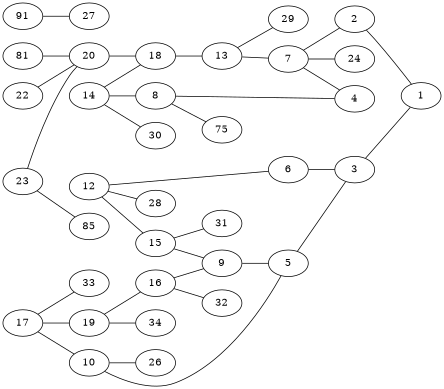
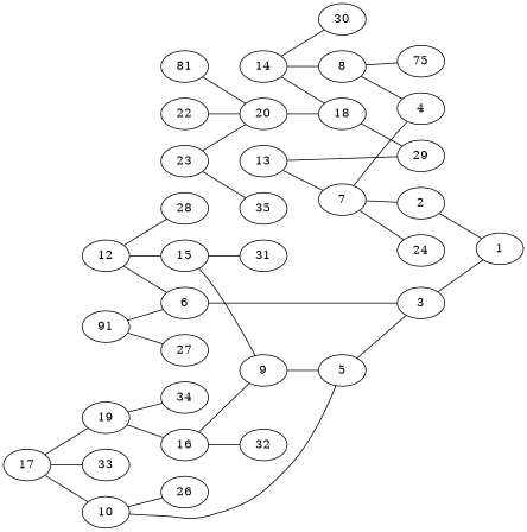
  graph {
    rankdir=LR
    node [chem=C]
    edge [valence=1]
    1 [chem=N]
    2 [chem=N]
    3
    5
    6
    7
    4
    24 [chem=H]
    8
    n10 [chem=H label=75]
    9
    10
    26 [chem=H]
    n14 [chem=O label=91]
    27 [chem=H]
    12
    15
    28 [chem=H]
    31 [chem=H]
    13
    29 [chem=H]
    14
    18
    30 [chem=H]
    16
    32 [chem=H]
    17
    19
    33 [chem=H]
    34 [chem=H]
    20 [chem=S]
    n32 [chem=O label=81]
    22 [chem=O]
    23 [chem=O]
-   35 [chem=H label=85]
+   35 [chem=H]
    2 -- 1 [valence=2]
    3 -- 1
    5 -- 3 [valence=2]
    6 -- 3
    7 -- 2
    7 -- 4 [valence=2]
    7 -- 24
    8 -- 4
    8 -- n10
    9 -- 5
    10 -- 5
    10 -- 26
+   n14 -- 6
    n14 -- 27
    12 -- 6 [valence=2]
    12 -- 15
    12 -- 28
    15 -- 9 [valence=2]
    15 -- 31
    13 -- 7
    13 -- 29
    14 -- 8 [valence=2]
    14 -- 18
    14 -- 30
-   18 -- 13 [valence=2]
+   18 -- 29 [valence=2]
    16 -- 9
    16 -- 32
    17 -- 10 [valence=2]
    17 -- 19
    17 -- 33
    19 -- 16 [valence=2]
    19 -- 34
    20 -- 18
    n32 -- 20 [valence=2]
    22 -- 20 [valence=2]
    23 -- 20
    23 -- 35
  }
